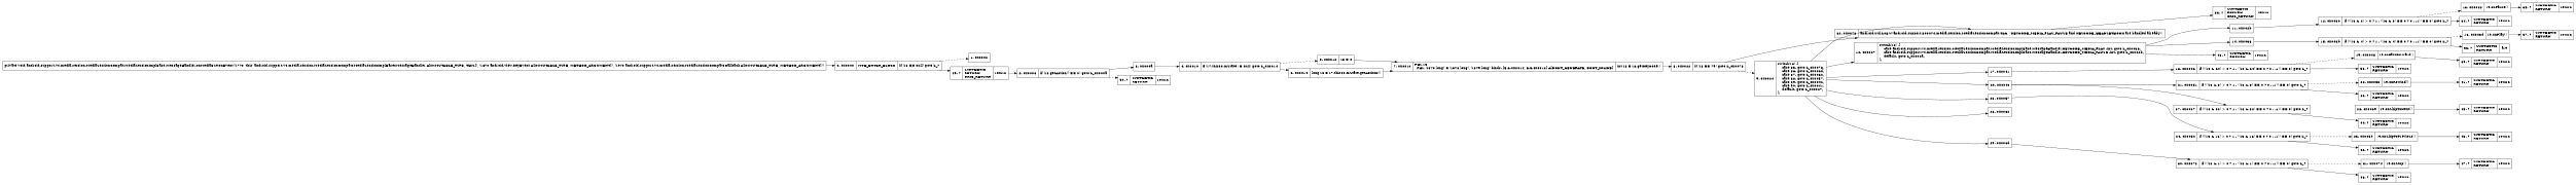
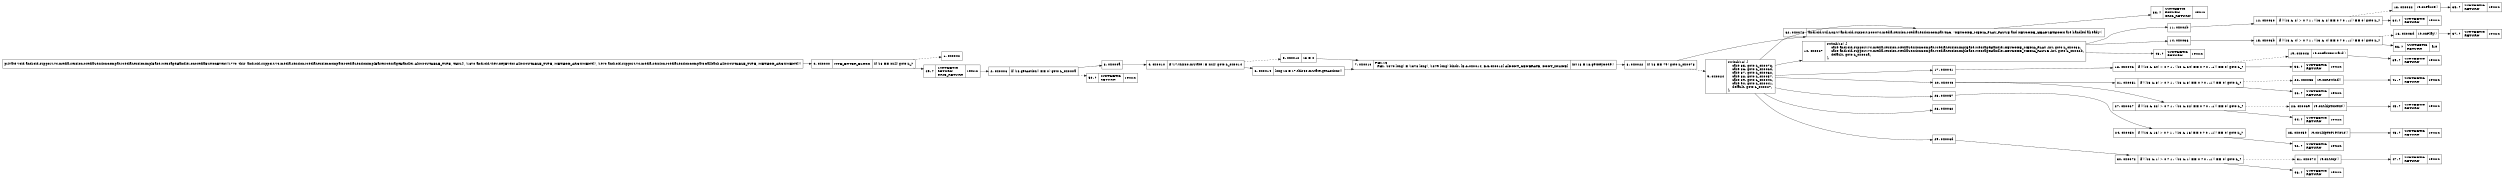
  digraph {
    rankdir=LR
    node [shape=record]
    n1 [label="{0\:\ 0x0000|MTH_ENTER_BLOCK\l|if (r8 == null) goto L_?\l}"]
    n2 [label="{1\:\ 0x0002}"]
    n3 [label="{49\:\ ?|SYNTHETIC\lRETURN\lORIG_RETURN\l|return\l}"]
    n4 [label="{2\:\ 0x0006|if (r8.getAction() == 0) goto L_0x000a\l}"]
    n5 [label="{3\:\ 0x000a}"]
    n6 [label="{50\:\ ?|SYNTHETIC\lRETURN\l|return\l}"]
    n7 [label="{4\:\ 0x0010|if (r7.this$0.mState != null) goto L_0x0014\l}"]
    n8 [label="{5\:\ 0x0012|r3 = 0\l}"]
    n9 [label="{6\:\ 0x0014|long r3 = r7.this$0.mState.getActions()\l}"]
    n10 [label="{7\:\ 0x001c|PHI: r3 \l  PHI: (r3v0 long) = (r3v8 long), (r3v9 long) binds: [B:6:0x0014, B:5:0x0012] A[DONT_GENERATE, DONT_INLINE]\l|int r8 = r8.getKeyCode()\l}"]
    n11 [label="{8\:\ 0x0022|if (r8 == 79) goto L_0x0078\l}"]
    n12 [label="{9\:\ 0x0024|switch(r8) \{\l    case 85: goto L_0x0078;\l    case 86: goto L_0x006d;\l    case 87: goto L_0x0062;\l    case 88: goto L_0x0057;\l    case 89: goto L_0x004c;\l    case 90: goto L_0x0041;\l    default: goto L_0x0027;\l\}\l}"]
    n13 [label="{32\:\ 0x0078|android.util.Log.w(android.support.p000v4.media.session.MediaSessionCompat.TAG, \"KEYCODE_MEDIA_PLAY_PAUSE and KEYCODE_HEADSETHOOK are handled already\")\l}"]
    n14 [label="{10\:\ 0x0027|switch(r8) \{\l    case android.support.v4.media.session.MediaSessionCompat.MediaSessionImplBase.MessageHandler.KEYCODE_MEDIA_PLAY :int: goto L_0x0036;\l    case android.support.v4.media.session.MediaSessionCompat.MediaSessionImplBase.MessageHandler.KEYCODE_MEDIA_PAUSE :int: goto L_0x002b;\l    default: goto L_0x002a;\l\}\l}"]
    n15 [label="{17\:\ 0x0041}"]
    n16 [label="{20\:\ 0x004c}"]
    n17 [label="{23\:\ 0x0057}"]
    n18 [label="{26\:\ 0x0062}"]
    n19 [label="{29\:\ 0x006d}"]
    n20 [label="{33\:\ ?|SYNTHETIC\lRETURN\lORIG_RETURN\l|return\l}"]
    n21 [label="{11\:\ 0x002b}"]
    n22 [label="{14\:\ 0x0036}"]
    n23 [label="{48\:\ ?|SYNTHETIC\lRETURN\l|return\l}"]
    n24 [label="{18\:\ 0x0046|if (((r3 & 64) \> 0 ? 1 : ((r3 & 64) == 0 ? 0 : \-1)) == 0) goto L_?\l}"]
    n25 [label="{21\:\ 0x0051|if (((r3 & 8) \> 0 ? 1 : ((r3 & 8) == 0 ? 0 : \-1)) == 0) goto L_?\l}"]
    n26 [label="{27\:\ 0x0067|if (((r3 & 32) \> 0 ? 1 : ((r3 & 32) == 0 ? 0 : \-1)) == 0) goto L_?\l}"]
    n27 [label="{24\:\ 0x005c|if (((r3 & 16) \> 0 ? 1 : ((r3 & 16) == 0 ? 0 : \-1)) == 0) goto L_?\l}"]
    n28 [label="{30\:\ 0x0072|if (((r3 & 1) \> 0 ? 1 : ((r3 & 1) == 0 ? 0 : \-1)) == 0) goto L_?\l}"]
    n29 [label="{12\:\ 0x0030|if (((r3 & 2) \> 0 ? 1 : ((r3 & 2) == 0 ? 0 : \-1)) == 0) goto L_?\l}"]
    n30 [label="{15\:\ 0x003b|if (((r3 & 4) \> 0 ? 1 : ((r3 & 4) == 0 ? 0 : \-1)) == 0) goto L_?\l}"]
    n31 [label="{13\:\ 0x0032|r9.onPause()\l}"]
    n32 [label="{34\:\ ?|SYNTHETIC\lRETURN\l|return\l}"]
    n33 [label="{35\:\ ?|SYNTHETIC\lRETURN\l|return\l}"]
    n34 [label="{16\:\ 0x003d|r9.onPlay()\l}"]
    n35 [label="{36\:\ ?|SYNTHETIC\lRETURN\l|are\l}"]
    n36 [label="{37\:\ ?|SYNTHETIC\lRETURN\l|return\l}"]
    n37 [label="{19\:\ 0x0048|r9.onFastForward()\l}"]
    n38 [label="{38\:\ ?|SYNTHETIC\lRETURN\l|return\l}"]
    n39 [label="{39\:\ ?|SYNTHETIC\lRETURN\l|return\l}"]
    n40 [label="{22\:\ 0x0053|r9.onRewind()\l}"]
    n41 [label="{40\:\ ?|SYNTHETIC\lRETURN\l|return\l}"]
    n42 [label="{41\:\ ?|SYNTHETIC\lRETURN\l|return\l}"]
    n43 [label="{25\:\ 0x005e|r9.onSkipToPrevious()\l}"]
    n44 [label="{42\:\ ?|SYNTHETIC\lRETURN\l|return\l}"]
    n45 [label="{43\:\ ?|SYNTHETIC\lRETURN\l|return\l}"]
    n46 [label="{28\:\ 0x0069|r9.onSkipToNext()\l}"]
    n47 [label="{44\:\ ?|SYNTHETIC\lRETURN\l|return\l}"]
    n48 [label="{45\:\ ?|SYNTHETIC\lRETURN\l|return\l}"]
    n49 [label="{31\:\ 0x0074|r9.onStop()\l}"]
    n50 [label="{46\:\ ?|SYNTHETIC\lRETURN\l|return\l}"]
    n51 [label="{47\:\ ?|SYNTHETIC\lRETURN\l|return\l}"]
    n52 [label="{private void android.support.v4.media.session.MediaSessionCompat.MediaSessionImplBase.MessageHandler.onMediaButtonEvent((r7v0 'this' android.support.v4.media.session.MediaSessionCompat$MediaSessionImplBase$MessageHandler A[IMMUTABLE_TYPE, THIS]), (r8v0 android.view.KeyEvent A[IMMUTABLE_TYPE, METHOD_ARGUMENT]), (r9v0 android.support.v4.media.session.MediaSessionCompat$Callback A[IMMUTABLE_TYPE, METHOD_ARGUMENT])) }"]
    n1 -> n2 [style=dashed]
    n1 -> n3
    n3 -> n4
    n4 -> n5
    n4 -> n6 [style=dashed]
    n5 -> n7
    n7 -> n8 [style=dashed]
    n7 -> n9
    n8 -> n10
    n9 -> n10
    n10 -> n11
    n11 -> n12 [style=dashed]
    n11 -> n13
    n12 -> n13
    n12 -> n14
    n12 -> n15
    n12 -> n16
    n12 -> n17
    n12 -> n18
    n12 -> n19
    n13 -> n20
    n14 -> n21
    n14 -> n22
    n14 -> n23
    n15 -> n24
    n16 -> n25
    n16 -> n26
    n17 -> n27
    n19 -> n28
    n21 -> n29
    n22 -> n30
    n24 -> n37 [style=dashed]
    n24 -> n38
    n25 -> n40 [style=dashed]
    n25 -> n41
+   n26 -> n46 [style=dashed]
    n26 -> n47
-   n27 -> n43 [style=dashed]
    n27 -> n44
    n28 -> n49 [style=dashed]
    n28 -> n50
    n29 -> n31 [style=dashed]
    n29 -> n32
    n30 -> n34 [style=dashed]
    n30 -> n35
    n31 -> n33
    n34 -> n36
    n37 -> n39
    n40 -> n42
    n43 -> n45
    n46 -> n48
    n49 -> n51
    n52 -> n1
  }
